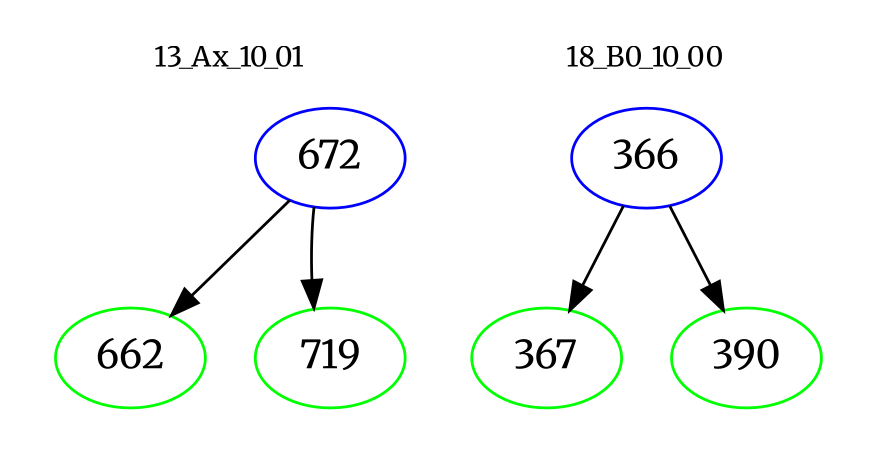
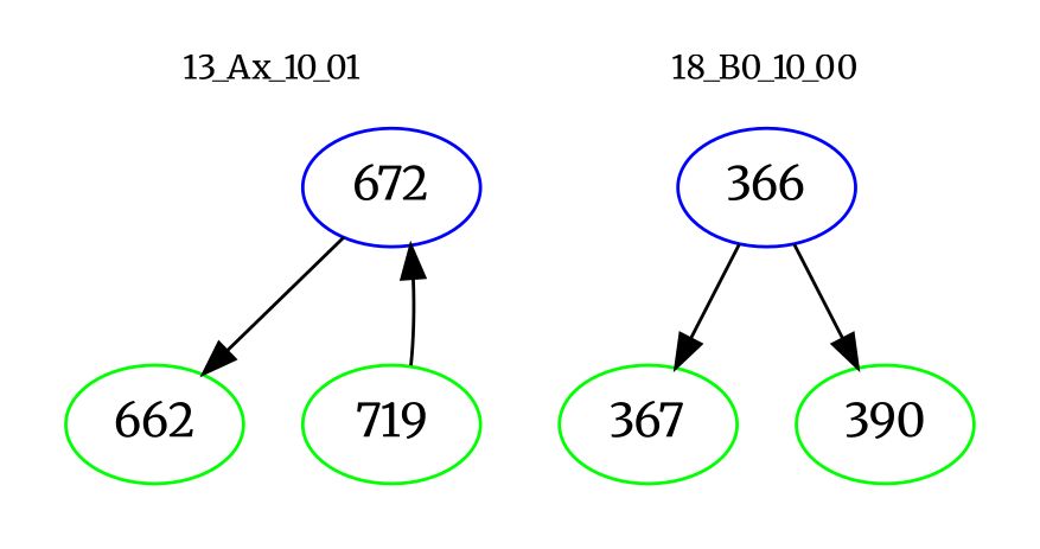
  digraph {
    fontname=Merriweather
    node [color=green fontname=Merriweather]
    edge [color=black fontname=Merriweather]
    n1 [color=blue label=672]
    n2 [label=662]
    n3 [label=719]
    n4 [color=blue label=366]
    n5 [label=367]
    n6 [label=390]
    subgraph cluster_1 {
      color=white
      fontsize=10
      label="13_Ax_10_01"
      n1
      n2
      n3
    }
    subgraph cluster_2 {
      color=white
      fontsize=10
      label="18_B0_10_00"
      n4
      n5
      n6
    }
    n1 -> n2
-   n1 -> n3
+   n3 -> n1
    n4 -> n5
    n4 -> n6
  }
